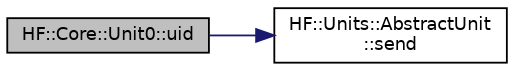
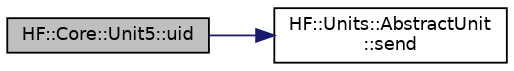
  digraph {
    rankdir=LR
    node [color=black fontname=Helvetica fontsize=10 shape=record style=filled]
-   n1 [fillcolor=grey75 fontcolor=black height=0.2 label="HF::Core::Unit0::uid" width=0.4]
+   n1 [fillcolor=grey75 fontcolor=black height=0.2 label="HF::Core::Unit5::uid" width=0.4]
    n2 [fillcolor=white height=0.2 label="HF::Units::AbstractUnit\l::send" width=0.4]
    n1 -> n2 [color=midnightblue fontname=Helvetica fontsize=10 labelfontname=Helvetica labelfontsize=10 style=solid]
  }
